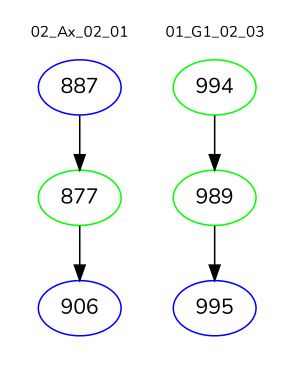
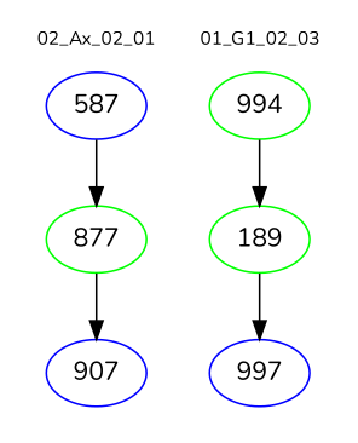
  digraph {
    fontname=Nunito
    node [color=blue fontname=Nunito]
    edge [color=black fontname=Nunito]
-   n1 [label=887]
+   n1 [label=587]
    n2 [color=green label=877]
-   n3 [label=906]
+   n3 [label=907]
    n4 [color=green label=994]
-   n5 [color=green label=989]
-   n6 [label=995]
+   n5 [color=green label=189]
+   n6 [label=997]
    subgraph cluster_1 {
      color=white
      fontsize=10
      label="02_Ax_02_01"
      n1
      n2
      n3
    }
    subgraph cluster_2 {
      color=white
      fontsize=10
      label="01_G1_02_03"
      n4
      n5
      n6
    }
    n1 -> n2
    n2 -> n3
    n4 -> n5
    n5 -> n6
  }
